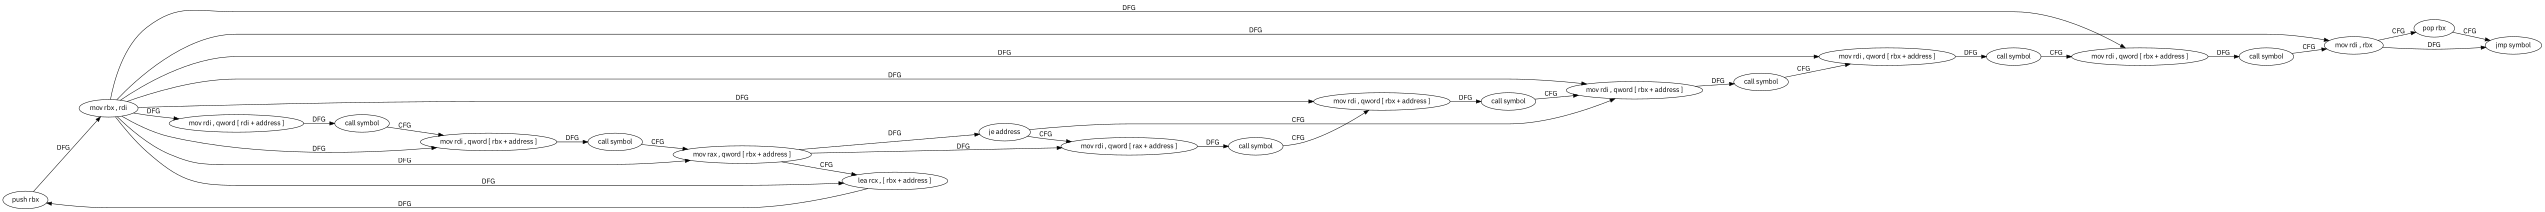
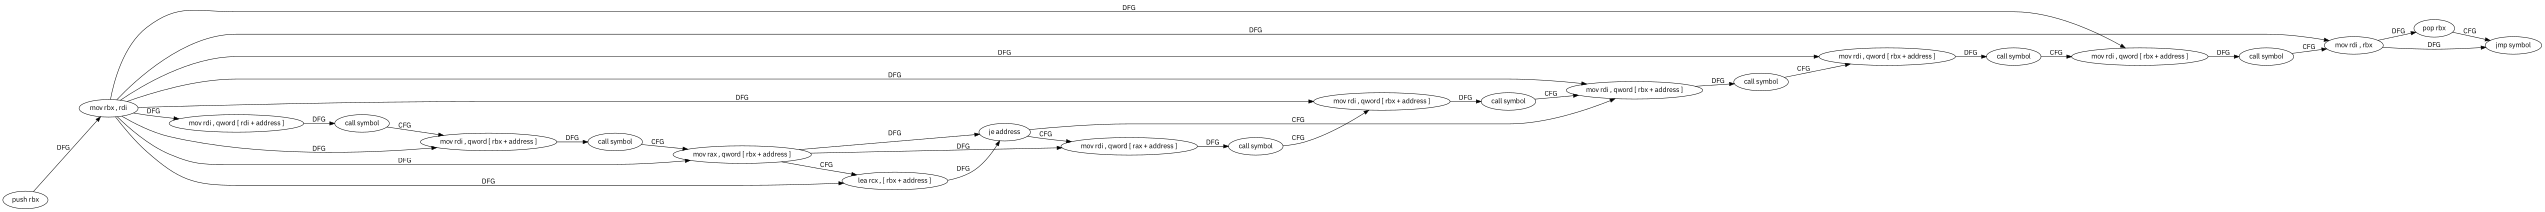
  digraph {
    fontname="IBM Plex Sans"
    rankdir=LR
    node [fontname="IBM Plex Sans"]
    edge [fontname="IBM Plex Sans"]
    n1 [label="push rbx"]
    n2 [label="mov rbx , rdi"]
    n3 [label="mov rdi , qword [ rdi + address ]"]
    n4 [label="mov rdi , qword [ rbx + address ]"]
    n5 [label="mov rax , qword [ rbx + address ]"]
    n6 [label="lea rcx , [ rbx + address ]"]
    n7 [label="mov rdi , qword [ rbx + address ]"]
    n8 [label="mov rdi , qword [ rbx + address ]"]
    n9 [label="mov rdi , qword [ rbx + address ]"]
    n10 [label="mov rdi , rbx"]
    n11 [label="mov rdi , qword [ rbx + address ]"]
    n12 [label="call symbol"]
    n13 [label="call symbol"]
    n14 [label="je address"]
    n15 [label="mov rdi , qword [ rax + address ]"]
    n16 [label="call symbol"]
    n17 [label="call symbol"]
    n18 [label="call symbol"]
    n19 [label="pop rbx"]
    n20 [label="jmp symbol"]
    n21 [label="call symbol"]
    n22 [label="call symbol"]
    n1 -> n2 [label=DFG]
    n2 -> n3 [label=DFG]
    n2 -> n4 [label=DFG]
    n2 -> n5 [label=DFG]
    n2 -> n6 [label=DFG]
    n2 -> n7 [label=DFG]
    n2 -> n8 [label=DFG]
    n2 -> n9 [label=DFG]
    n2 -> n10 [label=DFG]
    n2 -> n11 [label=DFG]
    n3 -> n12 [label=DFG]
    n4 -> n13 [label=DFG]
    n5 -> n6 [label=CFG]
    n5 -> n14 [label=DFG]
    n5 -> n15 [label=DFG]
-   n6 -> n1 [label=DFG]
+   n6 -> n14 [label=DFG]
    n7 -> n16 [label=DFG]
    n8 -> n17 [label=DFG]
    n9 -> n18 [label=DFG]
-   n10 -> n19 [label=CFG]
+   n10 -> n19 [label=DFG]
    n10 -> n20 [label=DFG]
    n11 -> n21 [label=DFG]
    n12 -> n4 [label=CFG]
    n13 -> n5 [label=CFG]
    n14 -> n7 [label=CFG]
    n14 -> n15 [label=CFG]
    n15 -> n22 [label=DFG]
    n16 -> n8 [label=CFG]
    n17 -> n9 [label=CFG]
    n18 -> n10 [label=CFG]
    n19 -> n20 [label=CFG]
    n21 -> n7 [label=CFG]
    n22 -> n11 [label=CFG]
  }
